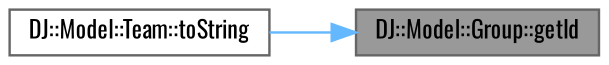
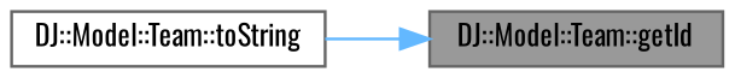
  digraph {
    rankdir=RL
    fontname=Oswald
    node [fontname=Oswald fontsize=10 shape=box style=filled]
-   n1 [color=gray40 fillcolor=grey60 fontcolor=black height=0.2 label="DJ::Model::Group::getId" width=0.4]
+   n1 [color=gray40 fillcolor=grey60 fontcolor=black height=0.2 label="DJ::Model::Team::getId" width=0.4]
    n2 [color=grey40 fillcolor=white height=0.2 label="DJ::Model::Team::toString" width=0.4]
    n1 -> n2 [color=steelblue1 dir=back fontname=Oswald fontsize=10 labelfontname=Helvetica labelfontsize=10 style=solid]
  }
